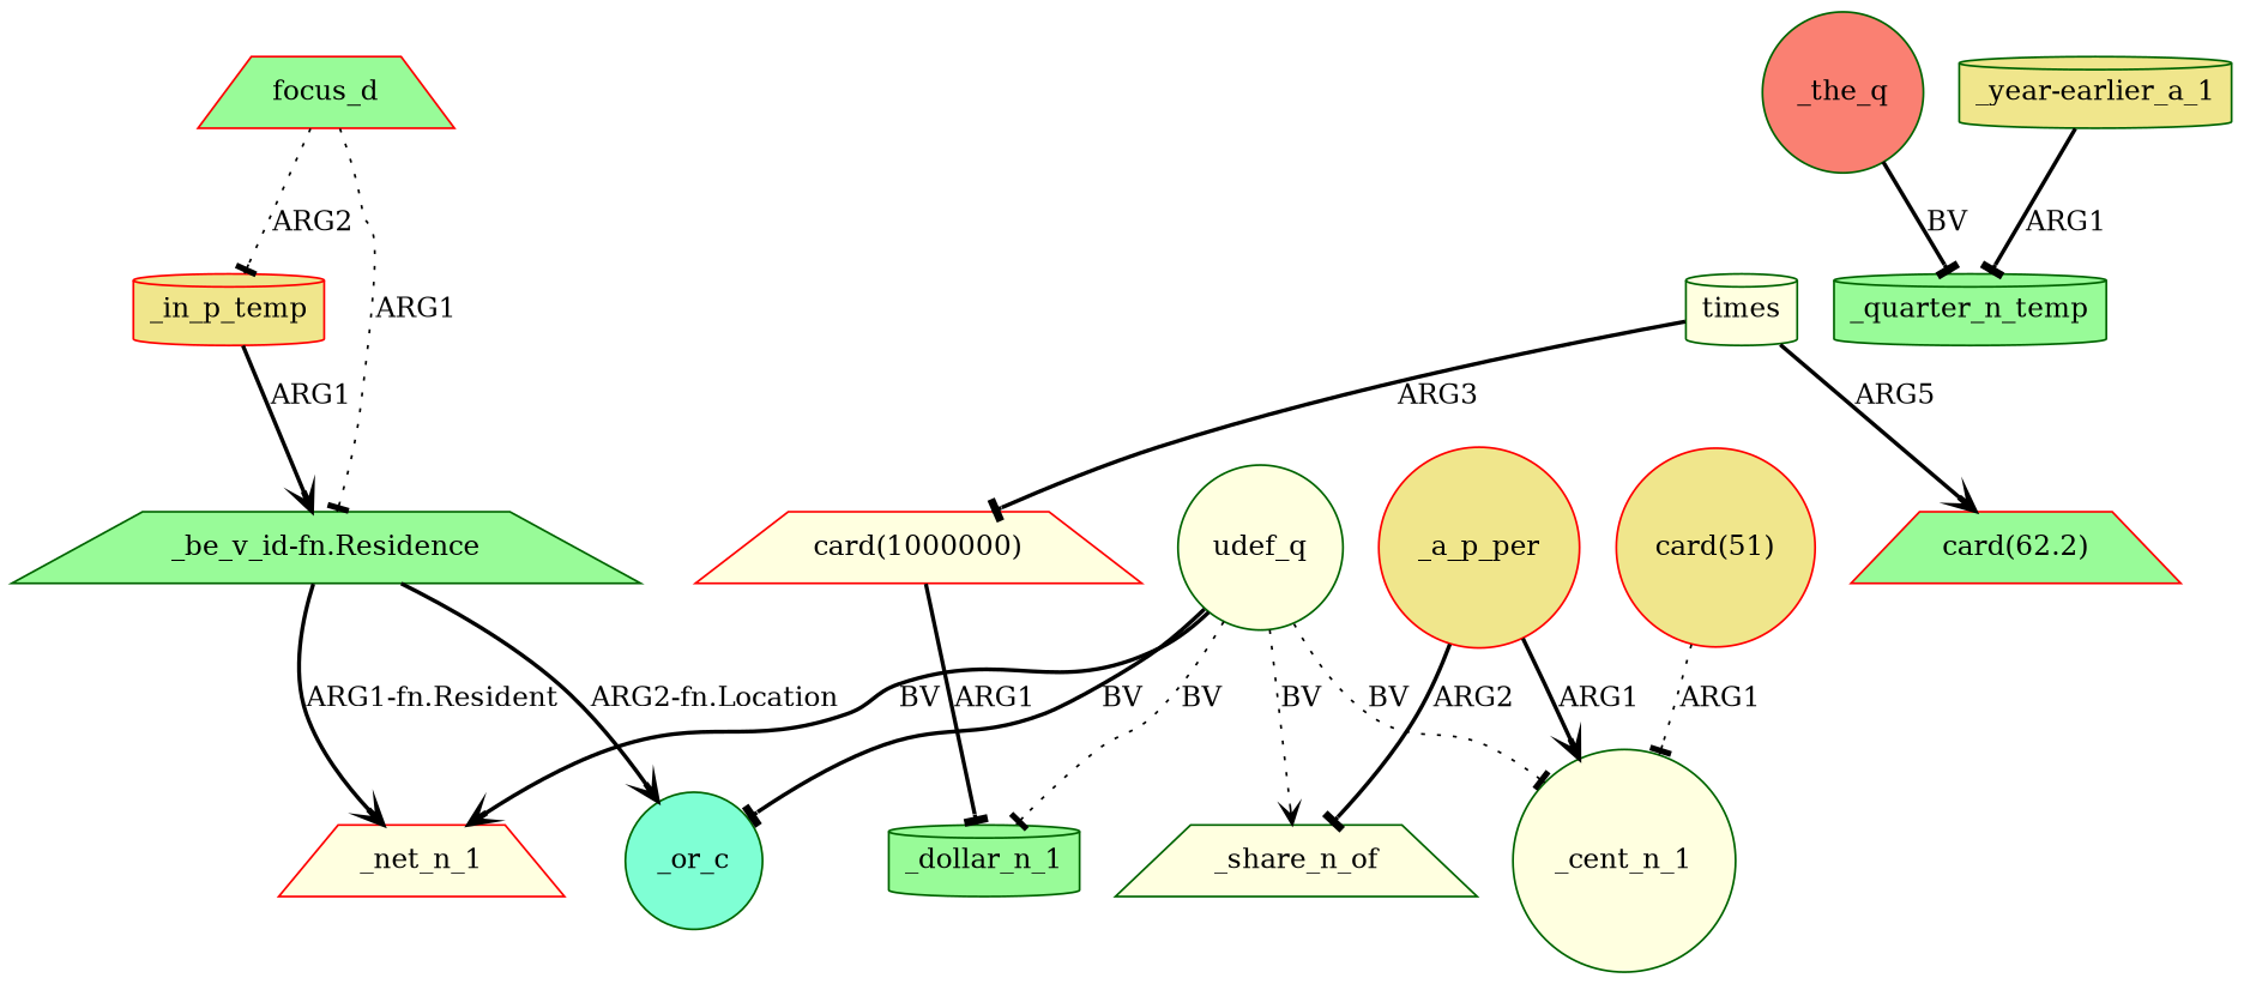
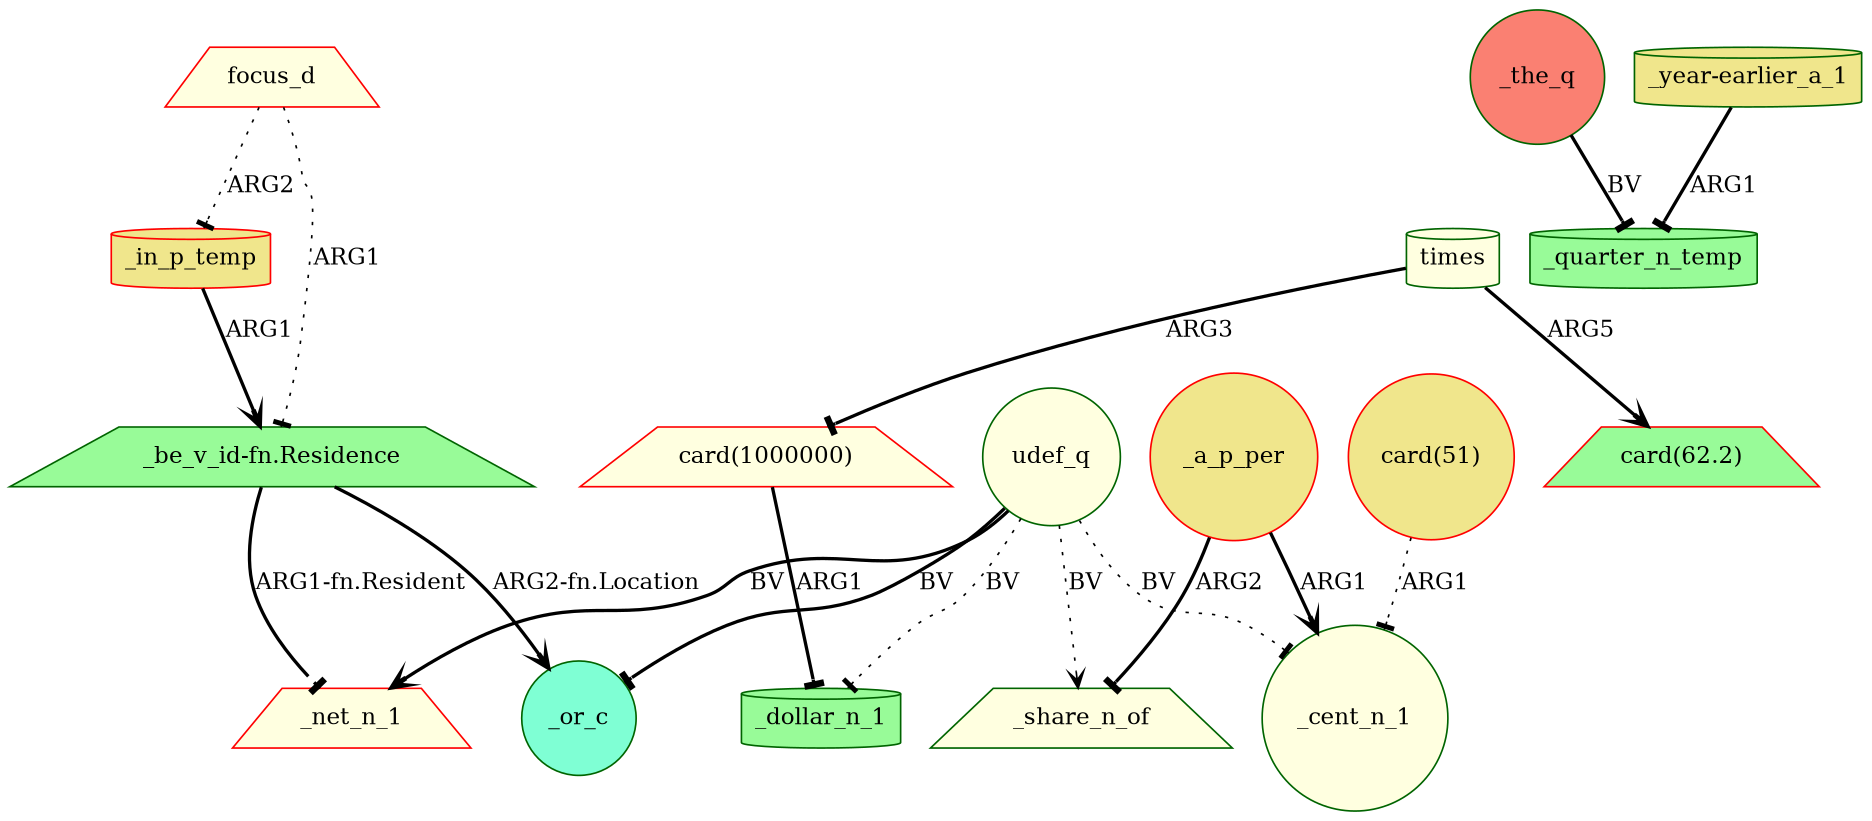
  digraph {
    node [color=darkgreen fillcolor=lightyellow shape=trapezium style=filled]
    edge [arrowhead=tee style=bold]
    _in_p_temp [color=red fillcolor=khaki shape=cylinder]
    "_be_v_id-fn.Residence" [fillcolor=palegreen]
    _quarter_n_temp [fillcolor=palegreen shape=cylinder]
    _or_c [fillcolor=aquamarine shape=circle]
    _net_n_1 [color=red]
    _a_p_per [color=red fillcolor=khaki shape=circle]
    _cent_n_1 [shape=circle]
    _share_n_of
    "card(51)" [color=red fillcolor=khaki shape=circle]
    _the_q [fillcolor=salmon shape=circle]
    times [shape=cylinder]
    "card(1000000)" [color=red]
    "card(62.2)" [color=red fillcolor=palegreen]
    _dollar_n_1 [fillcolor=palegreen shape=cylinder]
    udef_q [shape=circle]
    "_year-earlier_a_1" [fillcolor=khaki shape=cylinder]
-   focus_d [color=red fillcolor=palegreen]
+   focus_d [color=red]
    _in_p_temp -> "_be_v_id-fn.Residence" [arrowhead=vee label=ARG1]
    "_be_v_id-fn.Residence" -> _or_c [arrowhead=vee label="ARG2-fn.Location"]
-   "_be_v_id-fn.Residence" -> _net_n_1 [arrowhead=vee label="ARG1-fn.Resident"]
+   "_be_v_id-fn.Residence" -> _net_n_1 [label="ARG1-fn.Resident"]
    _a_p_per -> _cent_n_1 [arrowhead=vee label=ARG1]
    _a_p_per -> _share_n_of [label=ARG2]
    "card(51)" -> _cent_n_1 [label=ARG1 style=dotted]
    _the_q -> _quarter_n_temp [label=BV]
    times -> "card(1000000)" [label=ARG3]
    times -> "card(62.2)" [arrowhead=vee label=ARG5]
    "card(1000000)" -> _dollar_n_1 [label=ARG1]
    udef_q -> _or_c [label=BV]
    udef_q -> _net_n_1 [arrowhead=vee label=BV]
    udef_q -> _cent_n_1 [label=BV style=dotted]
    udef_q -> _share_n_of [arrowhead=vee label=BV style=dotted]
    udef_q -> _dollar_n_1 [label=BV style=dotted]
    "_year-earlier_a_1" -> _quarter_n_temp [label=ARG1]
    focus_d -> _in_p_temp [label=ARG2 style=dotted]
    focus_d -> "_be_v_id-fn.Residence" [label=ARG1 style=dotted]
  }
